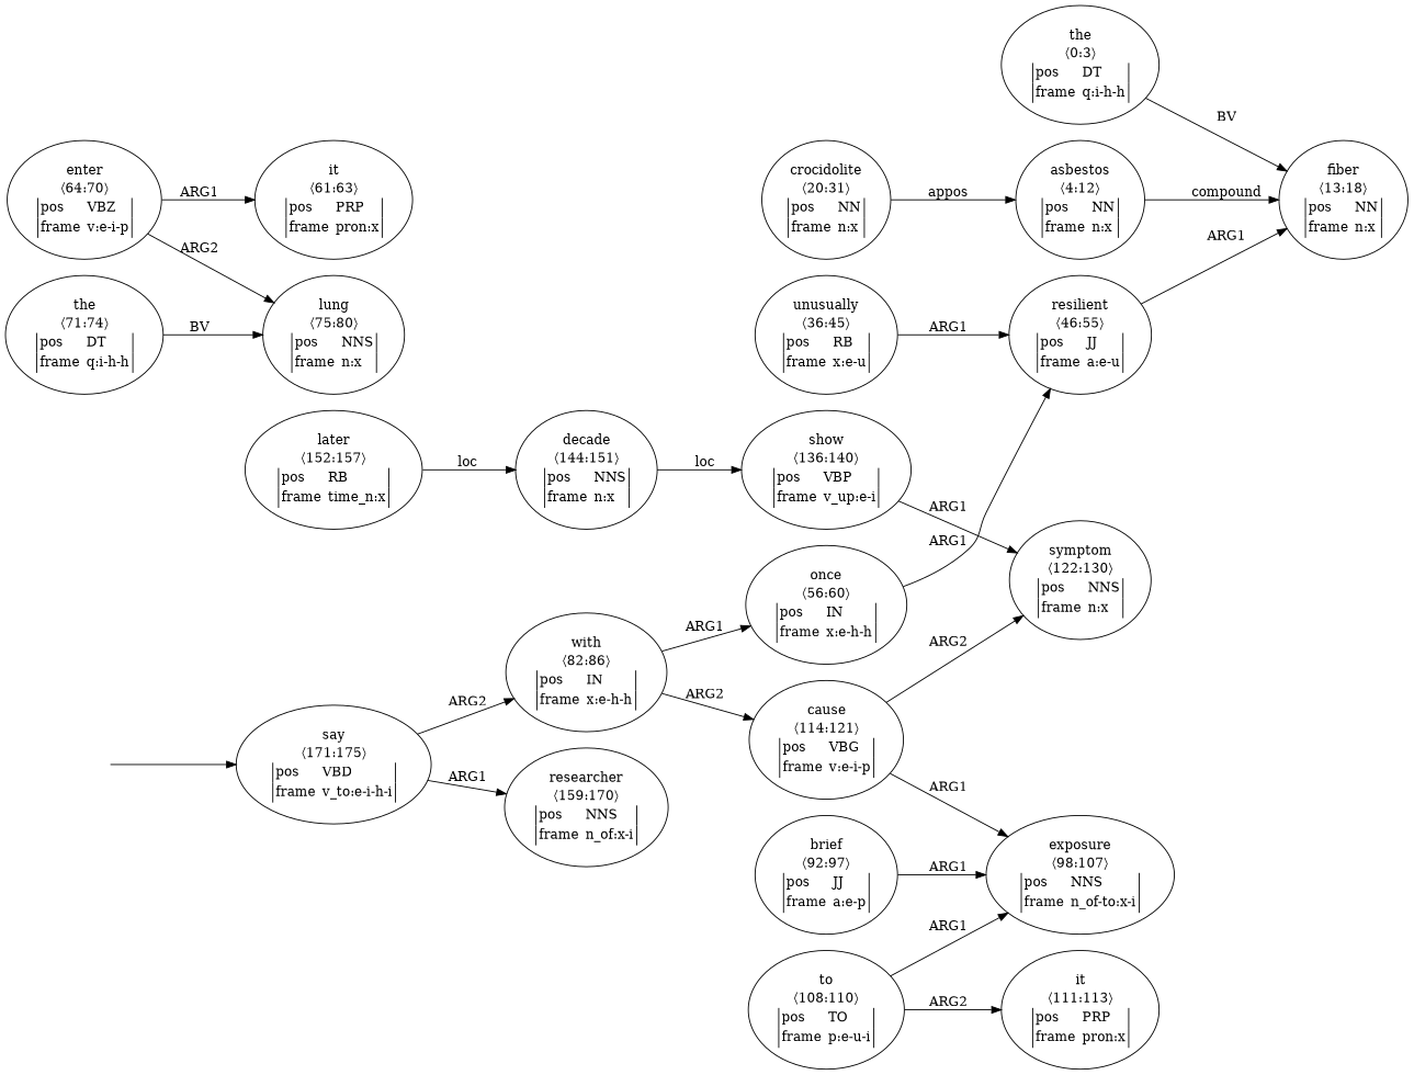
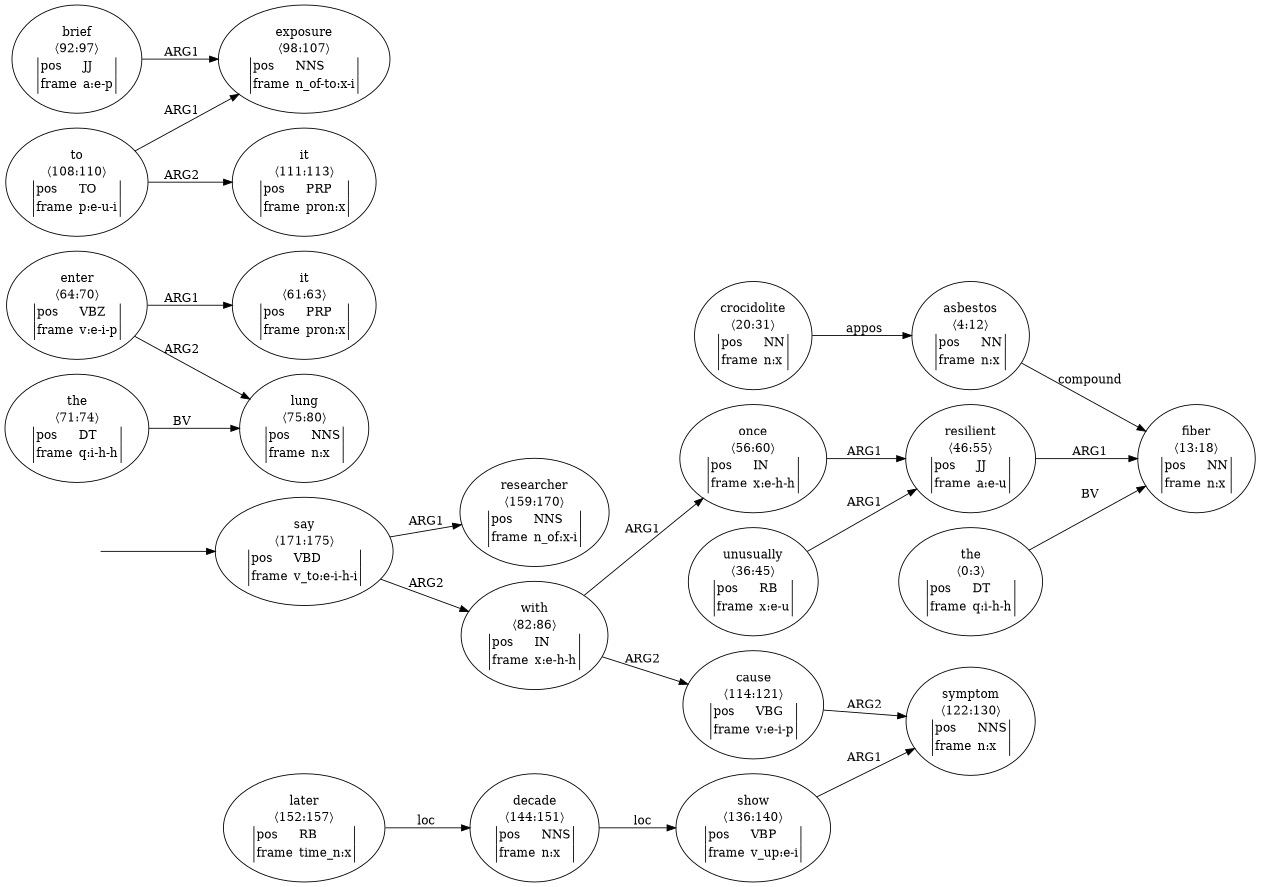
  digraph {
    rankdir=LR
    top [style=invis]
    n2 [label=<<table align="center" border="0" cellspacing="0"><tr><td colspan="2">say</td></tr><tr><td colspan="2">〈171:175〉</td></tr><tr><td sides="l" border="1" align="left">pos</td><td sides="r" border="1" align="left">VBD</td></tr><tr><td sides="l" border="1" align="left">frame</td><td sides="r" border="1" align="left">v_to:e-i-h-i</td></tr></table>>]
    n3 [label=<<table align="center" border="0" cellspacing="0"><tr><td colspan="2">with</td></tr><tr><td colspan="2">〈82:86〉</td></tr><tr><td sides="l" border="1" align="left">pos</td><td sides="r" border="1" align="left">IN</td></tr><tr><td sides="l" border="1" align="left">frame</td><td sides="r" border="1" align="left">x:e-h-h</td></tr></table>>]
    n4 [label=<<table align="center" border="0" cellspacing="0"><tr><td colspan="2">researcher</td></tr><tr><td colspan="2">〈159:170〉</td></tr><tr><td sides="l" border="1" align="left">pos</td><td sides="r" border="1" align="left">NNS</td></tr><tr><td sides="l" border="1" align="left">frame</td><td sides="r" border="1" align="left">n_of:x-i</td></tr></table>>]
    n5 [label=<<table align="center" border="0" cellspacing="0"><tr><td colspan="2">once</td></tr><tr><td colspan="2">〈56:60〉</td></tr><tr><td sides="l" border="1" align="left">pos</td><td sides="r" border="1" align="left">IN</td></tr><tr><td sides="l" border="1" align="left">frame</td><td sides="r" border="1" align="left">x:e-h-h</td></tr></table>>]
    n6 [label=<<table align="center" border="0" cellspacing="0"><tr><td colspan="2">cause</td></tr><tr><td colspan="2">〈114:121〉</td></tr><tr><td sides="l" border="1" align="left">pos</td><td sides="r" border="1" align="left">VBG</td></tr><tr><td sides="l" border="1" align="left">frame</td><td sides="r" border="1" align="left">v:e-i-p</td></tr></table>>]
    n7 [label=<<table align="center" border="0" cellspacing="0"><tr><td colspan="2">the</td></tr><tr><td colspan="2">〈0:3〉</td></tr><tr><td sides="l" border="1" align="left">pos</td><td sides="r" border="1" align="left">DT</td></tr><tr><td sides="l" border="1" align="left">frame</td><td sides="r" border="1" align="left">q:i-h-h</td></tr></table>>]
    n8 [label=<<table align="center" border="0" cellspacing="0"><tr><td colspan="2">fiber</td></tr><tr><td colspan="2">〈13:18〉</td></tr><tr><td sides="l" border="1" align="left">pos</td><td sides="r" border="1" align="left">NN</td></tr><tr><td sides="l" border="1" align="left">frame</td><td sides="r" border="1" align="left">n:x</td></tr></table>>]
    n9 [label=<<table align="center" border="0" cellspacing="0"><tr><td colspan="2">asbestos</td></tr><tr><td colspan="2">〈4:12〉</td></tr><tr><td sides="l" border="1" align="left">pos</td><td sides="r" border="1" align="left">NN</td></tr><tr><td sides="l" border="1" align="left">frame</td><td sides="r" border="1" align="left">n:x</td></tr></table>>]
    n10 [label=<<table align="center" border="0" cellspacing="0"><tr><td colspan="2">crocidolite</td></tr><tr><td colspan="2">〈20:31〉</td></tr><tr><td sides="l" border="1" align="left">pos</td><td sides="r" border="1" align="left">NN</td></tr><tr><td sides="l" border="1" align="left">frame</td><td sides="r" border="1" align="left">n:x</td></tr></table>>]
    n11 [label=<<table align="center" border="0" cellspacing="0"><tr><td colspan="2">unusually</td></tr><tr><td colspan="2">〈36:45〉</td></tr><tr><td sides="l" border="1" align="left">pos</td><td sides="r" border="1" align="left">RB</td></tr><tr><td sides="l" border="1" align="left">frame</td><td sides="r" border="1" align="left">x:e-u</td></tr></table>>]
    n12 [label=<<table align="center" border="0" cellspacing="0"><tr><td colspan="2">resilient</td></tr><tr><td colspan="2">〈46:55〉</td></tr><tr><td sides="l" border="1" align="left">pos</td><td sides="r" border="1" align="left">JJ</td></tr><tr><td sides="l" border="1" align="left">frame</td><td sides="r" border="1" align="left">a:e-u</td></tr></table>>]
    n13 [label=<<table align="center" border="0" cellspacing="0"><tr><td colspan="2">enter</td></tr><tr><td colspan="2">〈64:70〉</td></tr><tr><td sides="l" border="1" align="left">pos</td><td sides="r" border="1" align="left">VBZ</td></tr><tr><td sides="l" border="1" align="left">frame</td><td sides="r" border="1" align="left">v:e-i-p</td></tr></table>>]
    n14 [label=<<table align="center" border="0" cellspacing="0"><tr><td colspan="2">it</td></tr><tr><td colspan="2">〈61:63〉</td></tr><tr><td sides="l" border="1" align="left">pos</td><td sides="r" border="1" align="left">PRP</td></tr><tr><td sides="l" border="1" align="left">frame</td><td sides="r" border="1" align="left">pron:x</td></tr></table>>]
    n15 [label=<<table align="center" border="0" cellspacing="0"><tr><td colspan="2">lung</td></tr><tr><td colspan="2">〈75:80〉</td></tr><tr><td sides="l" border="1" align="left">pos</td><td sides="r" border="1" align="left">NNS</td></tr><tr><td sides="l" border="1" align="left">frame</td><td sides="r" border="1" align="left">n:x</td></tr></table>>]
    n16 [label=<<table align="center" border="0" cellspacing="0"><tr><td colspan="2">the</td></tr><tr><td colspan="2">〈71:74〉</td></tr><tr><td sides="l" border="1" align="left">pos</td><td sides="r" border="1" align="left">DT</td></tr><tr><td sides="l" border="1" align="left">frame</td><td sides="r" border="1" align="left">q:i-h-h</td></tr></table>>]
    n17 [label=<<table align="center" border="0" cellspacing="0"><tr><td colspan="2">exposure</td></tr><tr><td colspan="2">〈98:107〉</td></tr><tr><td sides="l" border="1" align="left">pos</td><td sides="r" border="1" align="left">NNS</td></tr><tr><td sides="l" border="1" align="left">frame</td><td sides="r" border="1" align="left">n_of-to:x-i</td></tr></table>>]
    n18 [label=<<table align="center" border="0" cellspacing="0"><tr><td colspan="2">symptom</td></tr><tr><td colspan="2">〈122:130〉</td></tr><tr><td sides="l" border="1" align="left">pos</td><td sides="r" border="1" align="left">NNS</td></tr><tr><td sides="l" border="1" align="left">frame</td><td sides="r" border="1" align="left">n:x</td></tr></table>>]
    n19 [label=<<table align="center" border="0" cellspacing="0"><tr><td colspan="2">brief</td></tr><tr><td colspan="2">〈92:97〉</td></tr><tr><td sides="l" border="1" align="left">pos</td><td sides="r" border="1" align="left">JJ</td></tr><tr><td sides="l" border="1" align="left">frame</td><td sides="r" border="1" align="left">a:e-p</td></tr></table>>]
    n20 [label=<<table align="center" border="0" cellspacing="0"><tr><td colspan="2">to</td></tr><tr><td colspan="2">〈108:110〉</td></tr><tr><td sides="l" border="1" align="left">pos</td><td sides="r" border="1" align="left">TO</td></tr><tr><td sides="l" border="1" align="left">frame</td><td sides="r" border="1" align="left">p:e-u-i</td></tr></table>>]
    n21 [label=<<table align="center" border="0" cellspacing="0"><tr><td colspan="2">it</td></tr><tr><td colspan="2">〈111:113〉</td></tr><tr><td sides="l" border="1" align="left">pos</td><td sides="r" border="1" align="left">PRP</td></tr><tr><td sides="l" border="1" align="left">frame</td><td sides="r" border="1" align="left">pron:x</td></tr></table>>]
    n22 [label=<<table align="center" border="0" cellspacing="0"><tr><td colspan="2">show</td></tr><tr><td colspan="2">〈136:140〉</td></tr><tr><td sides="l" border="1" align="left">pos</td><td sides="r" border="1" align="left">VBP</td></tr><tr><td sides="l" border="1" align="left">frame</td><td sides="r" border="1" align="left">v_up:e-i</td></tr></table>>]
    n23 [label=<<table align="center" border="0" cellspacing="0"><tr><td colspan="2">decade</td></tr><tr><td colspan="2">〈144:151〉</td></tr><tr><td sides="l" border="1" align="left">pos</td><td sides="r" border="1" align="left">NNS</td></tr><tr><td sides="l" border="1" align="left">frame</td><td sides="r" border="1" align="left">n:x</td></tr></table>>]
    n24 [label=<<table align="center" border="0" cellspacing="0"><tr><td colspan="2">later</td></tr><tr><td colspan="2">〈152:157〉</td></tr><tr><td sides="l" border="1" align="left">pos</td><td sides="r" border="1" align="left">RB</td></tr><tr><td sides="l" border="1" align="left">frame</td><td sides="r" border="1" align="left">time_n:x</td></tr></table>>]
    top -> n2
    n2 -> n3 [label=ARG2]
    n2 -> n4 [label=ARG1]
    n3 -> n5 [label=ARG1]
    n3 -> n6 [label=ARG2]
    n5 -> n12 [label=ARG1]
-   n6 -> n17 [label=ARG1]
    n6 -> n18 [label=ARG2]
    n7 -> n8 [label=BV]
    n9 -> n8 [label=compound]
    n10 -> n9 [label=appos]
    n11 -> n12 [label=ARG1]
    n12 -> n8 [label=ARG1]
    n13 -> n14 [label=ARG1]
    n13 -> n15 [label=ARG2]
    n16 -> n15 [label=BV]
    n19 -> n17 [label=ARG1]
    n20 -> n17 [label=ARG1]
    n20 -> n21 [label=ARG2]
    n22 -> n18 [label=ARG1]
    n23 -> n22 [label=loc]
    n24 -> n23 [label=loc]
  }
